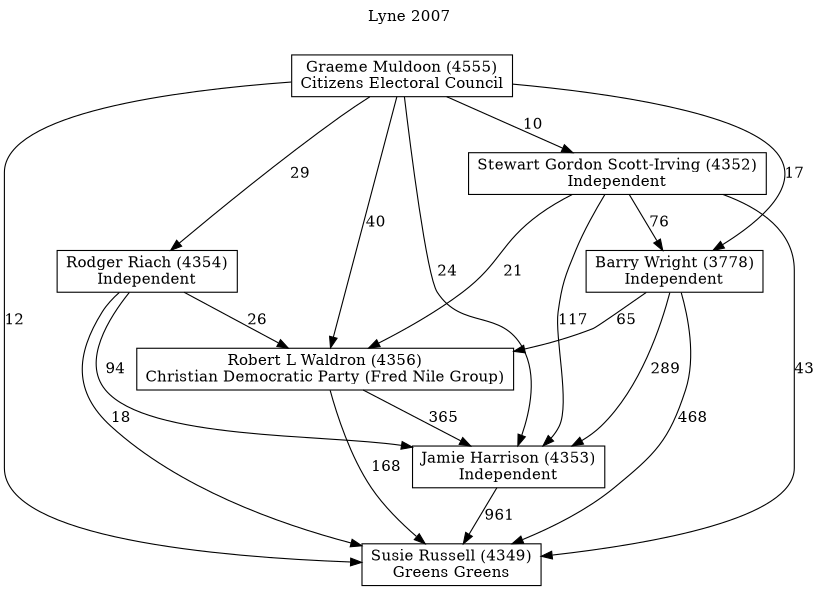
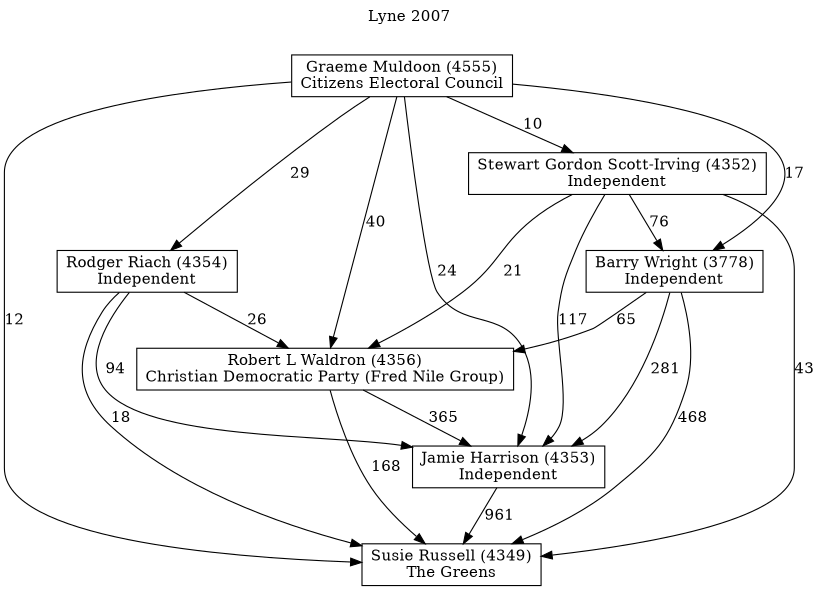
  digraph {
    label="Lyne 2007"
    labelloc=t
    mclimit=10
    node [shape=box]
    n1 [label="Barry Wright (3778)\nIndependent"]
    n2 [label="Jamie Harrison (4353)\nIndependent"]
    n3 [label="Robert L Waldron (4356)\nChristian Democratic Party (Fred Nile Group)"]
-   n4 [label="Susie Russell (4349)\nGreens Greens"]
+   n4 [label="Susie Russell (4349)\nThe Greens"]
    n5 [label="Graeme Muldoon (4555)\nCitizens Electoral Council"]
    n6 [label="Rodger Riach (4354)\nIndependent"]
    n7 [label="Stewart Gordon Scott-Irving (4352)\nIndependent"]
-   n1 -> n2 [label=289]
+   n1 -> n2 [label=281]
    n1 -> n3 [label=65]
    n1 -> n4 [label=468]
    n2 -> n4 [label=961]
    n3 -> n2 [label=365]
    n3 -> n4 [label=168]
    n5 -> n1 [label=17]
    n5 -> n2 [label=24]
    n5 -> n3 [label=40]
    n5 -> n4 [label=12]
    n5 -> n6 [label=29]
    n5 -> n7 [label=10]
    n6 -> n2 [label=94]
    n6 -> n3 [label=26]
    n6 -> n4 [label=18]
    n7 -> n1 [label=76]
    n7 -> n2 [label=117]
    n7 -> n3 [label=21]
    n7 -> n4 [label=43]
  }
